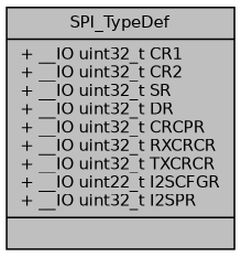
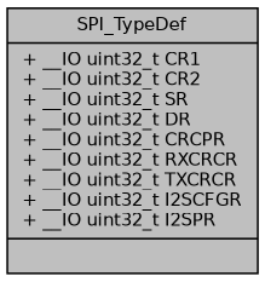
  digraph {
-   n1 [color=black fillcolor=grey75 fontcolor=black fontname=Helvetica fontsize=10 height=0.2 label="{SPI_TypeDef\n|+ __IO uint32_t CR1\l+ __IO uint32_t CR2\l+ __IO uint32_t SR\l+ __IO uint32_t DR\l+ __IO uint32_t CRCPR\l+ __IO uint32_t RXCRCR\l+ __IO uint32_t TXCRCR\l+ __IO uint22_t I2SCFGR\l+ __IO uint32_t I2SPR\l|}" shape=record style=filled width=0.4]
+   n1 [color=black fillcolor=grey75 fontcolor=black fontname=Helvetica fontsize=10 height=0.2 label="{SPI_TypeDef\n|+ __IO uint32_t CR1\l+ __IO uint32_t CR2\l+ __IO uint32_t SR\l+ __IO uint32_t DR\l+ __IO uint32_t CRCPR\l+ __IO uint32_t RXCRCR\l+ __IO uint32_t TXCRCR\l+ __IO uint32_t I2SCFGR\l+ __IO uint32_t I2SPR\l|}" shape=record style=filled width=0.4]
  }
